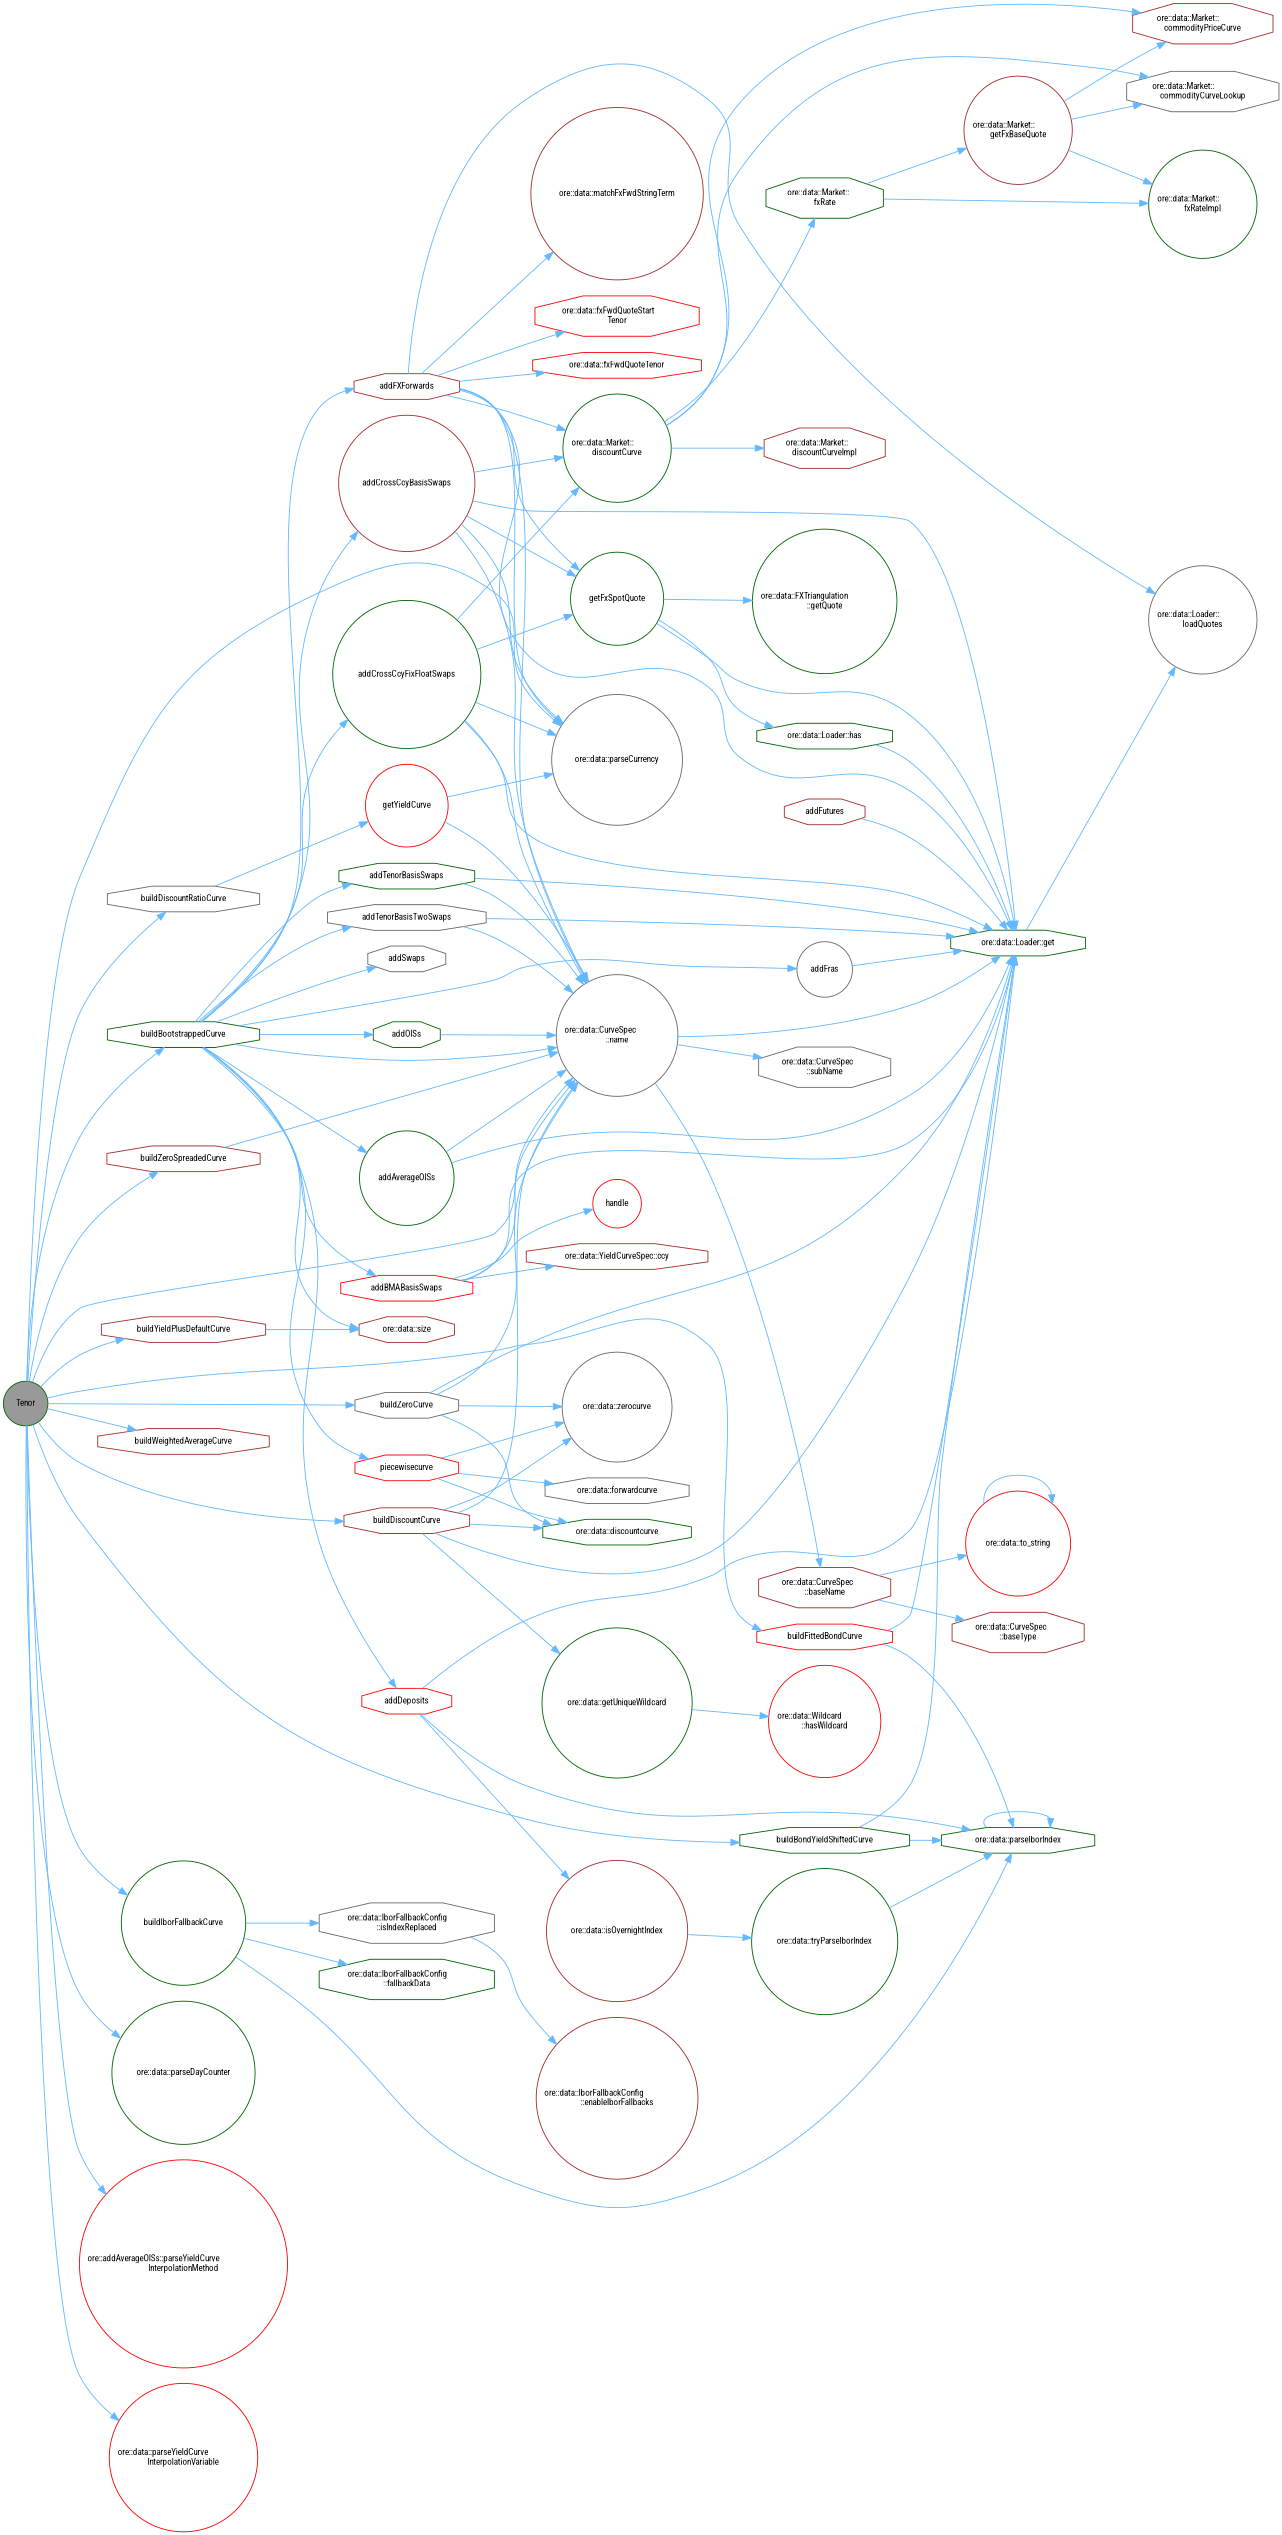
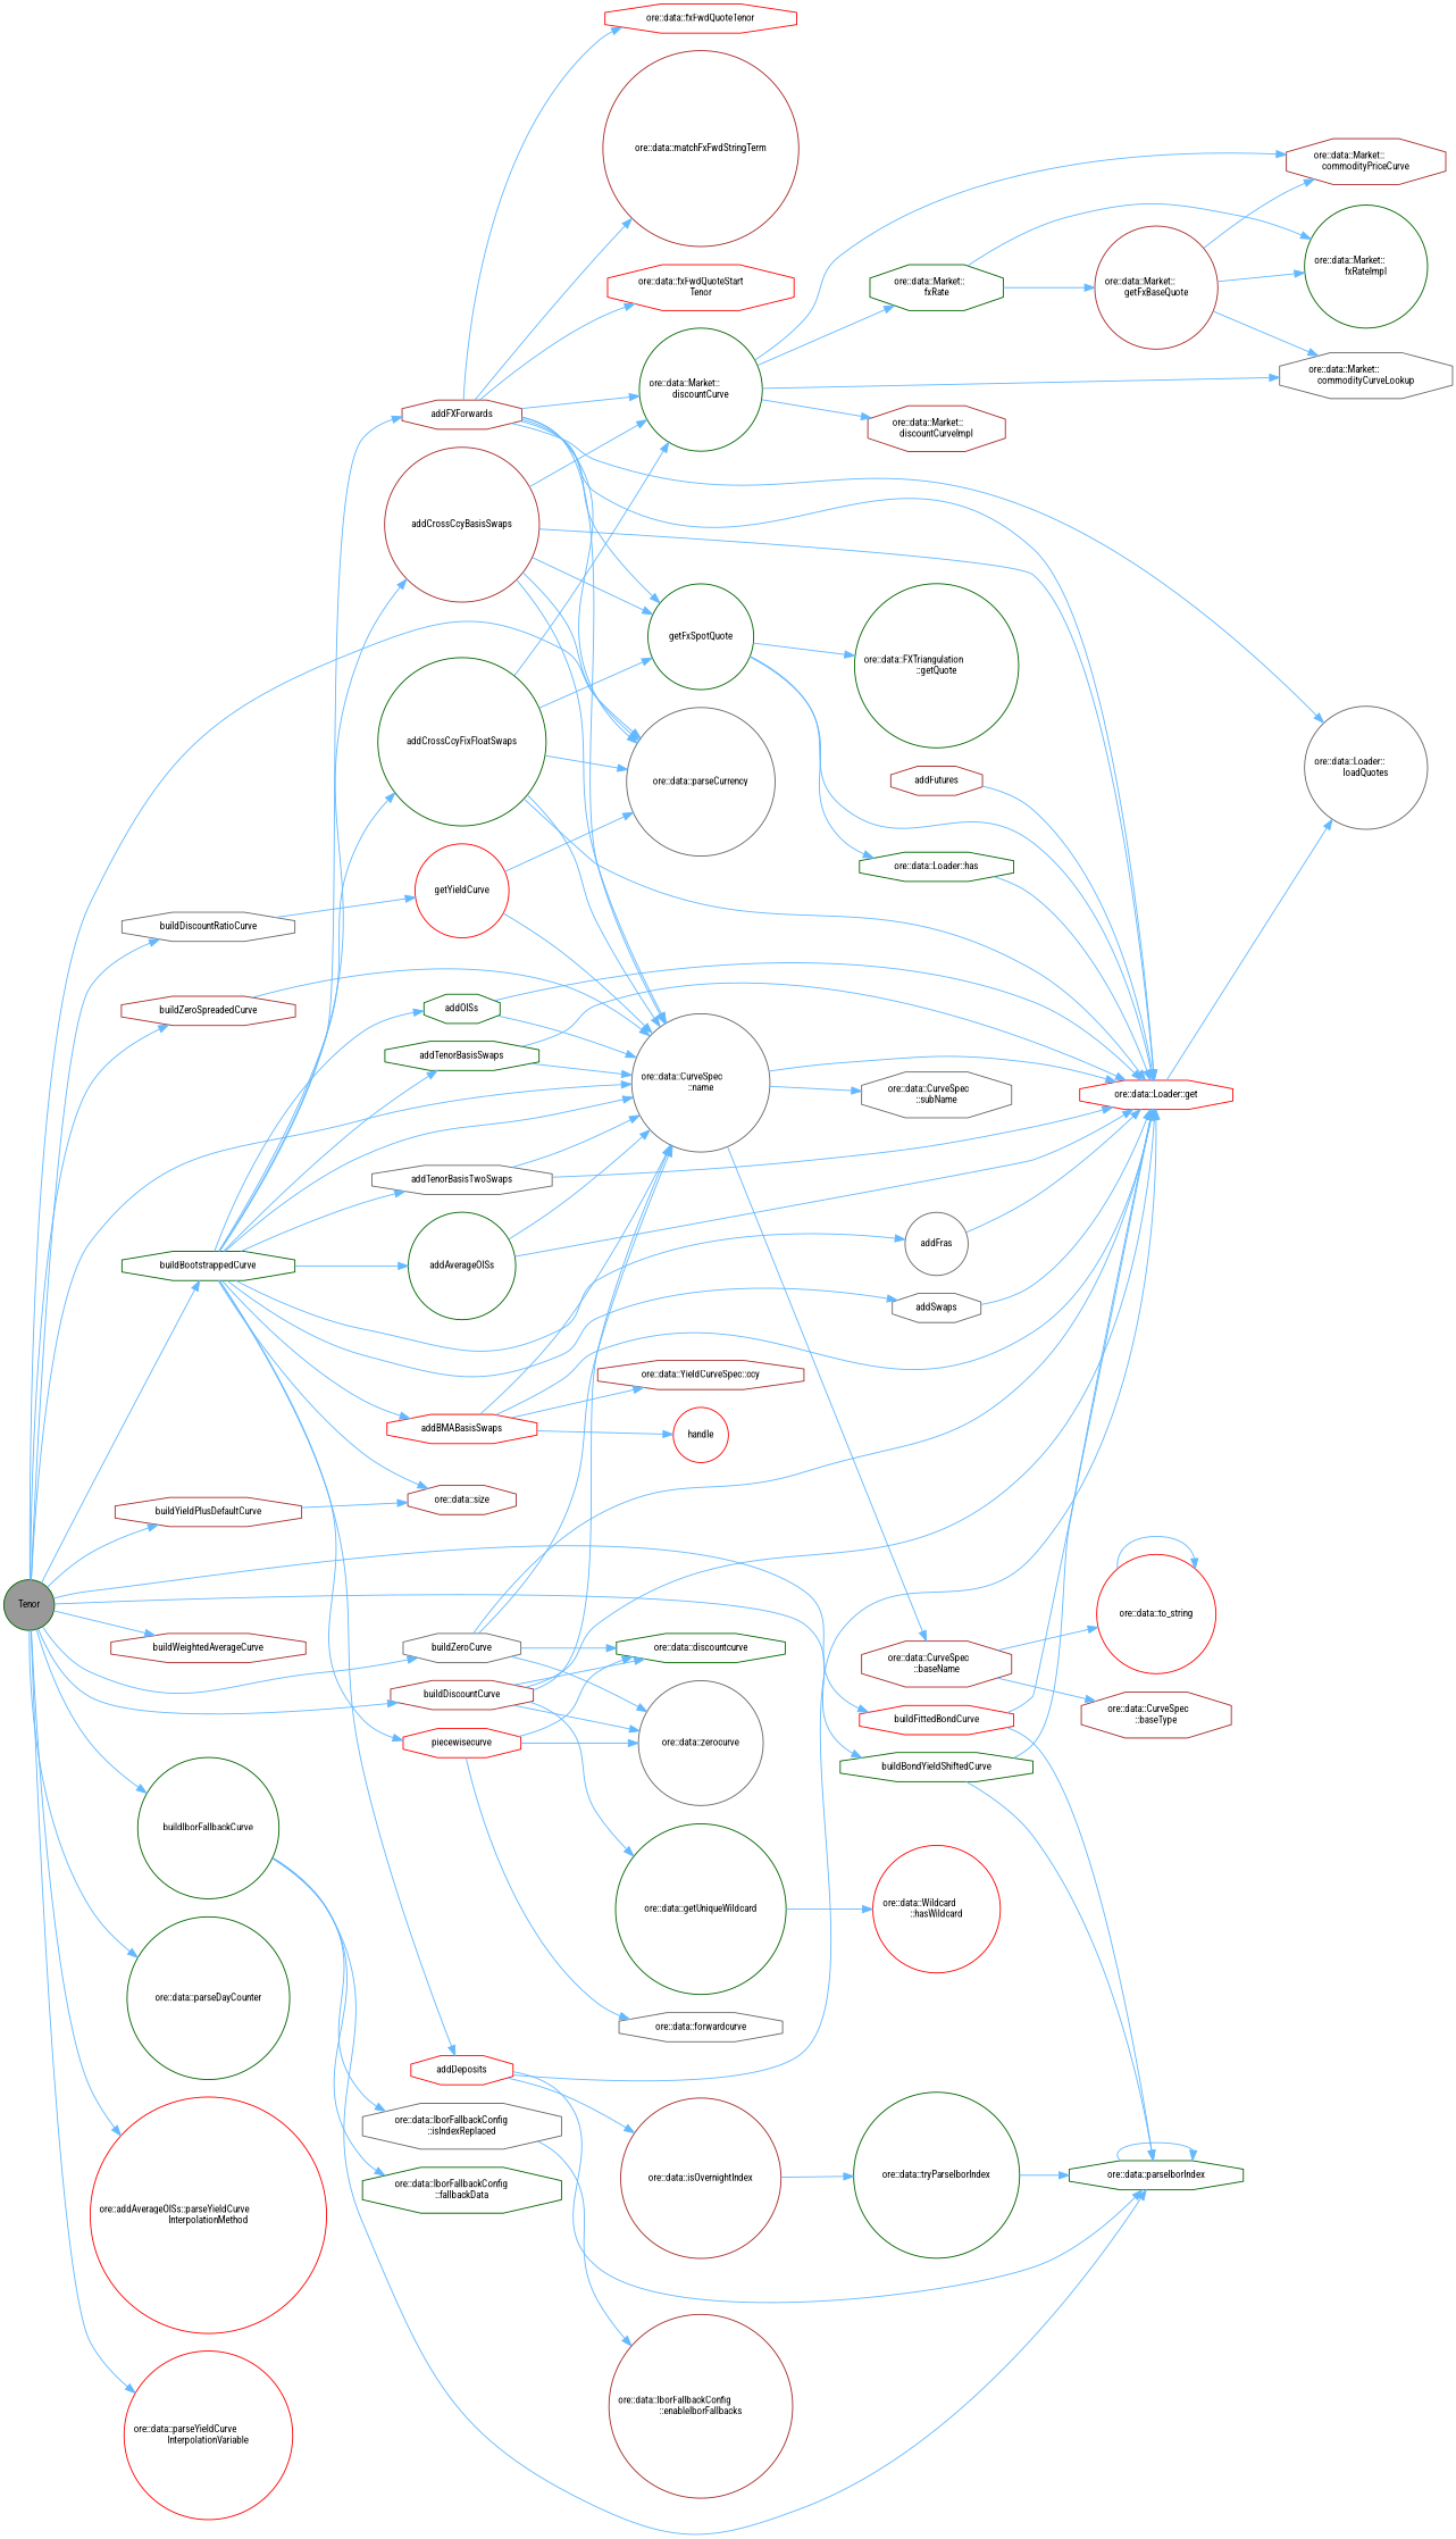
  digraph {
    fontname="Roboto Condensed"
    rankdir=LR
    node [color=darkgreen fillcolor=white fontname="Roboto Condensed" fontsize=10 shape=octagon style=filled]
    edge [color=steelblue1 fontname="Roboto Condensed" fontsize=10 labelfontname=Helvetica labelfontsize=10 style=solid]
    n1 [fillcolor=grey60 fontcolor=black height=0.2 label=Tenor shape=circle width=0.4]
    n2 [height=0.2 label=buildBondYieldShiftedCurve width=0.4]
    n3 [height=0.2 label=buildBootstrappedCurve width=0.4]
    n4 [color=gray40 height=0.2 label="ore::data::CurveSpec\l::name" shape=circle width=0.4]
    n5 [color=gray40 height=0.2 label="ore::data::parseCurrency" shape=circle width=0.4]
    n6 [color=brown height=0.2 label=buildDiscountCurve width=0.4]
    n7 [color=gray40 height=0.2 label=buildDiscountRatioCurve width=0.4]
    n8 [color=red height=0.2 label=buildFittedBondCurve width=0.4]
    n9 [height=0.2 label=buildIborFallbackCurve shape=circle width=0.4]
    n10 [color=brown height=0.2 label=buildWeightedAverageCurve width=0.4]
    n11 [color=brown height=0.2 label=buildYieldPlusDefaultCurve width=0.4]
    n12 [color=gray40 height=0.2 label=buildZeroCurve width=0.4]
    n13 [color=brown height=0.2 label=buildZeroSpreadedCurve width=0.4]
    n14 [height=0.2 label="ore::data::parseDayCounter" shape=circle width=0.4]
    n15 [color=red height=0.2 label="ore::addAverageOISs::parseYieldCurve\lInterpolationMethod" shape=circle width=0.4]
    n16 [color=red height=0.2 label="ore::data::parseYieldCurve\lInterpolationVariable" shape=circle width=0.4]
-   n17 [height=0.2 label="ore::data::Loader::get" width=0.4]
+   n17 [color=red height=0.2 label="ore::data::Loader::get" width=0.4]
    n18 [height=0.2 label="ore::data::parseIborIndex" width=0.4]
    n19 [height=0.2 label=addAverageOISs shape=circle width=0.4]
    n20 [color=red height=0.2 label=addBMABasisSwaps width=0.4]
    n21 [color=brown height=0.2 label=addCrossCcyBasisSwaps shape=circle width=0.4]
    n22 [height=0.2 label=addCrossCcyFixFloatSwaps shape=circle width=0.4]
    n23 [color=red height=0.2 label=addDeposits width=0.4]
    n24 [color=gray40 height=0.2 label=addFras shape=circle width=0.4]
    n25 [color=brown height=0.2 label=addFXForwards width=0.4]
    n26 [height=0.2 label=addOISs width=0.4]
    n27 [color=gray40 height=0.2 label=addSwaps width=0.4]
    n28 [height=0.2 label=addTenorBasisSwaps width=0.4]
    n29 [color=gray40 height=0.2 label=addTenorBasisTwoSwaps width=0.4]
    n30 [color=red height=0.2 label=piecewisecurve width=0.4]
    n31 [color=brown height=0.2 label="ore::data::size" width=0.4]
    n32 [color=brown height=0.2 label="ore::data::CurveSpec\l::baseName" width=0.4]
    n33 [color=gray40 height=0.2 label="ore::data::CurveSpec\l::subName" width=0.4]
    n34 [height=0.2 label="ore::data::discountcurve" width=0.4]
    n35 [color=gray40 height=0.2 label="ore::data::zerocurve" shape=circle width=0.4]
    n36 [height=0.2 label="ore::data::getUniqueWildcard" shape=circle width=0.4]
    n37 [color=red height=0.2 label=getYieldCurve shape=circle width=0.4]
    n38 [height=0.2 label="ore::data::IborFallbackConfig\l::fallbackData" width=0.4]
    n39 [color=gray40 height=0.2 label="ore::data::IborFallbackConfig\l::isIndexReplaced" width=0.4]
    n40 [color=gray40 height=0.2 label="ore::data::Loader::\lloadQuotes" shape=circle width=0.4]
    n41 [color=brown height=0.2 label="ore::data::YieldCurveSpec::ccy" width=0.4]
    n42 [color=red height=0.2 label=handle shape=circle width=0.4]
    n43 [height=0.2 label="ore::data::Market::\ldiscountCurve" shape=circle width=0.4]
    n44 [height=0.2 label=getFxSpotQuote shape=circle width=0.4]
    n45 [color=brown height=0.2 label="ore::data::isOvernightIndex" shape=circle width=0.4]
    n46 [color=brown height=0.2 label=addFutures width=0.4]
    n47 [color=red height=0.2 label="ore::data::fxFwdQuoteStart\lTenor" width=0.4]
    n48 [color=red height=0.2 label="ore::data::fxFwdQuoteTenor" width=0.4]
    n49 [color=brown height=0.2 label="ore::data::matchFxFwdStringTerm" shape=circle width=0.4]
    n50 [color=gray40 height=0.2 label="ore::data::forwardcurve" width=0.4]
    n51 [color=brown height=0.2 label="ore::data::CurveSpec\l::baseType" width=0.4]
    n52 [color=red height=0.2 label="ore::data::to_string" shape=circle width=0.4]
    n53 [color=gray40 height=0.2 label="ore::data::Market::\lcommodityCurveLookup" width=0.4]
    n54 [color=brown height=0.2 label="ore::data::Market::\lcommodityPriceCurve" width=0.4]
    n55 [color=brown height=0.2 label="ore::data::Market::\ldiscountCurveImpl" width=0.4]
    n56 [height=0.2 label="ore::data::Market::\lfxRate" width=0.4]
    n57 [height=0.2 label="ore::data::FXTriangulation\l::getQuote" shape=circle width=0.4]
    n58 [height=0.2 label="ore::data::Loader::has" width=0.4]
    n59 [height=0.2 label="ore::data::Market::\lfxRateImpl" shape=circle width=0.4]
    n60 [color=brown height=0.2 label="ore::data::Market::\lgetFxBaseQuote" shape=circle width=0.4]
    n61 [height=0.2 label="ore::data::tryParseIborIndex" shape=circle width=0.4]
    n62 [color=red height=0.2 label="ore::data::Wildcard\l::hasWildcard" shape=circle width=0.4]
    n63 [color=brown height=0.2 label="ore::data::IborFallbackConfig\l::enableIborFallbacks" shape=circle width=0.4]
    n1 -> n2
    n1 -> n3
    n1 -> n4
    n1 -> n5
    n1 -> n6
    n1 -> n7
    n1 -> n8
    n1 -> n9
    n1 -> n10
    n1 -> n11
    n1 -> n12
    n1 -> n13
    n1 -> n14
    n1 -> n15
    n1 -> n16
    n2 -> n17
    n2 -> n18
    n3 -> n4
    n3 -> n19
    n3 -> n20
    n3 -> n21
    n3 -> n22
    n3 -> n23
    n3 -> n24
    n3 -> n25
    n3 -> n26
    n3 -> n27
    n3 -> n28
    n3 -> n29
    n3 -> n30
    n3 -> n31
    n4 -> n17
    n4 -> n32
    n4 -> n33
    n6 -> n4
    n6 -> n17
    n6 -> n34
    n6 -> n35
    n6 -> n36
    n7 -> n37
    n8 -> n17
    n8 -> n18
    n9 -> n18
    n9 -> n38
    n9 -> n39
    n11 -> n31
    n12 -> n4
    n12 -> n17
    n12 -> n34
    n12 -> n35
    n13 -> n4
    n17 -> n40
    n18 -> n18
    n19 -> n4
    n19 -> n17
    n20 -> n4
    n20 -> n17
    n20 -> n41
    n20 -> n42
    n21 -> n4
    n21 -> n5
    n21 -> n17
    n21 -> n43
    n21 -> n44
    n22 -> n4
    n22 -> n5
    n22 -> n17
    n22 -> n43
    n22 -> n44
    n23 -> n17
    n23 -> n18
    n23 -> n45
    n24 -> n17
    n25 -> n4
    n25 -> n5
    n25 -> n17
    n25 -> n40
    n25 -> n43
    n25 -> n44
    n25 -> n47
    n25 -> n48
    n25 -> n49
    n26 -> n4
+   n26 -> n17
+   n27 -> n17
    n28 -> n4
    n28 -> n17
    n29 -> n4
    n29 -> n17
    n30 -> n34
    n30 -> n35
    n30 -> n50
    n32 -> n51
    n32 -> n52
    n36 -> n62
    n37 -> n4
    n37 -> n5
    n39 -> n63
    n43 -> n53
    n43 -> n54
    n43 -> n55
    n43 -> n56
    n44 -> n17
    n44 -> n57
    n44 -> n58
    n45 -> n61
    n46 -> n17
    n52 -> n52
    n56 -> n59
    n56 -> n60
    n58 -> n17
    n60 -> n53
    n60 -> n54
    n60 -> n59
    n61 -> n18
  }
